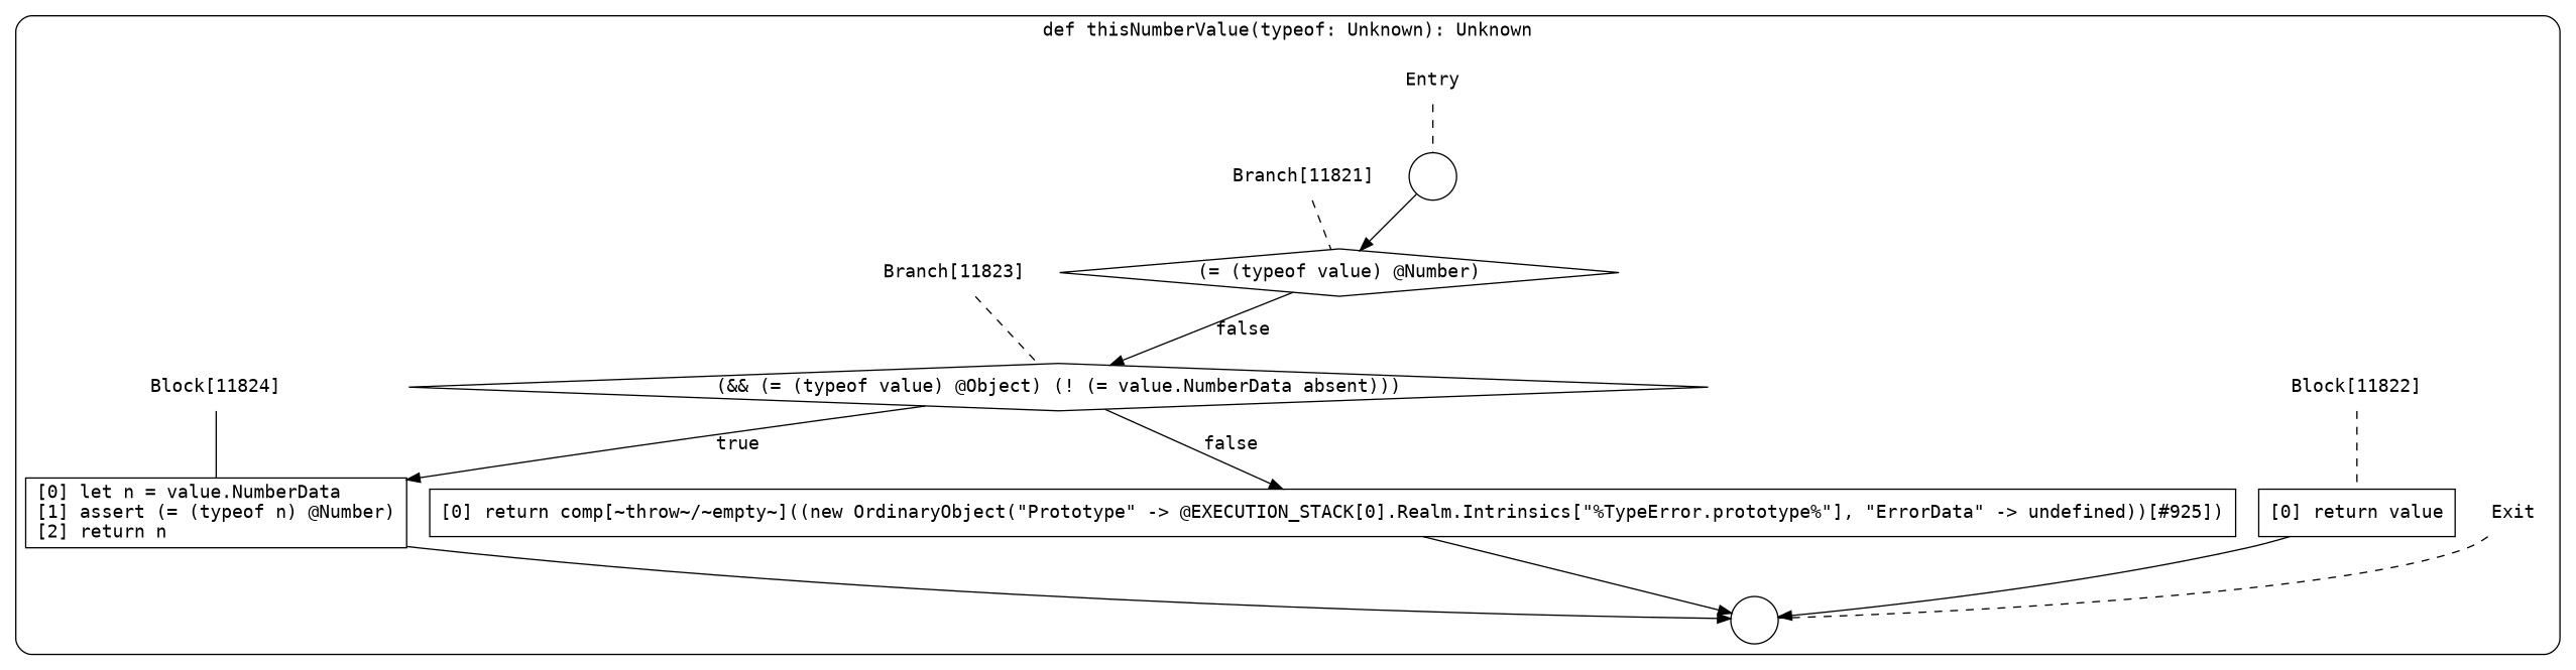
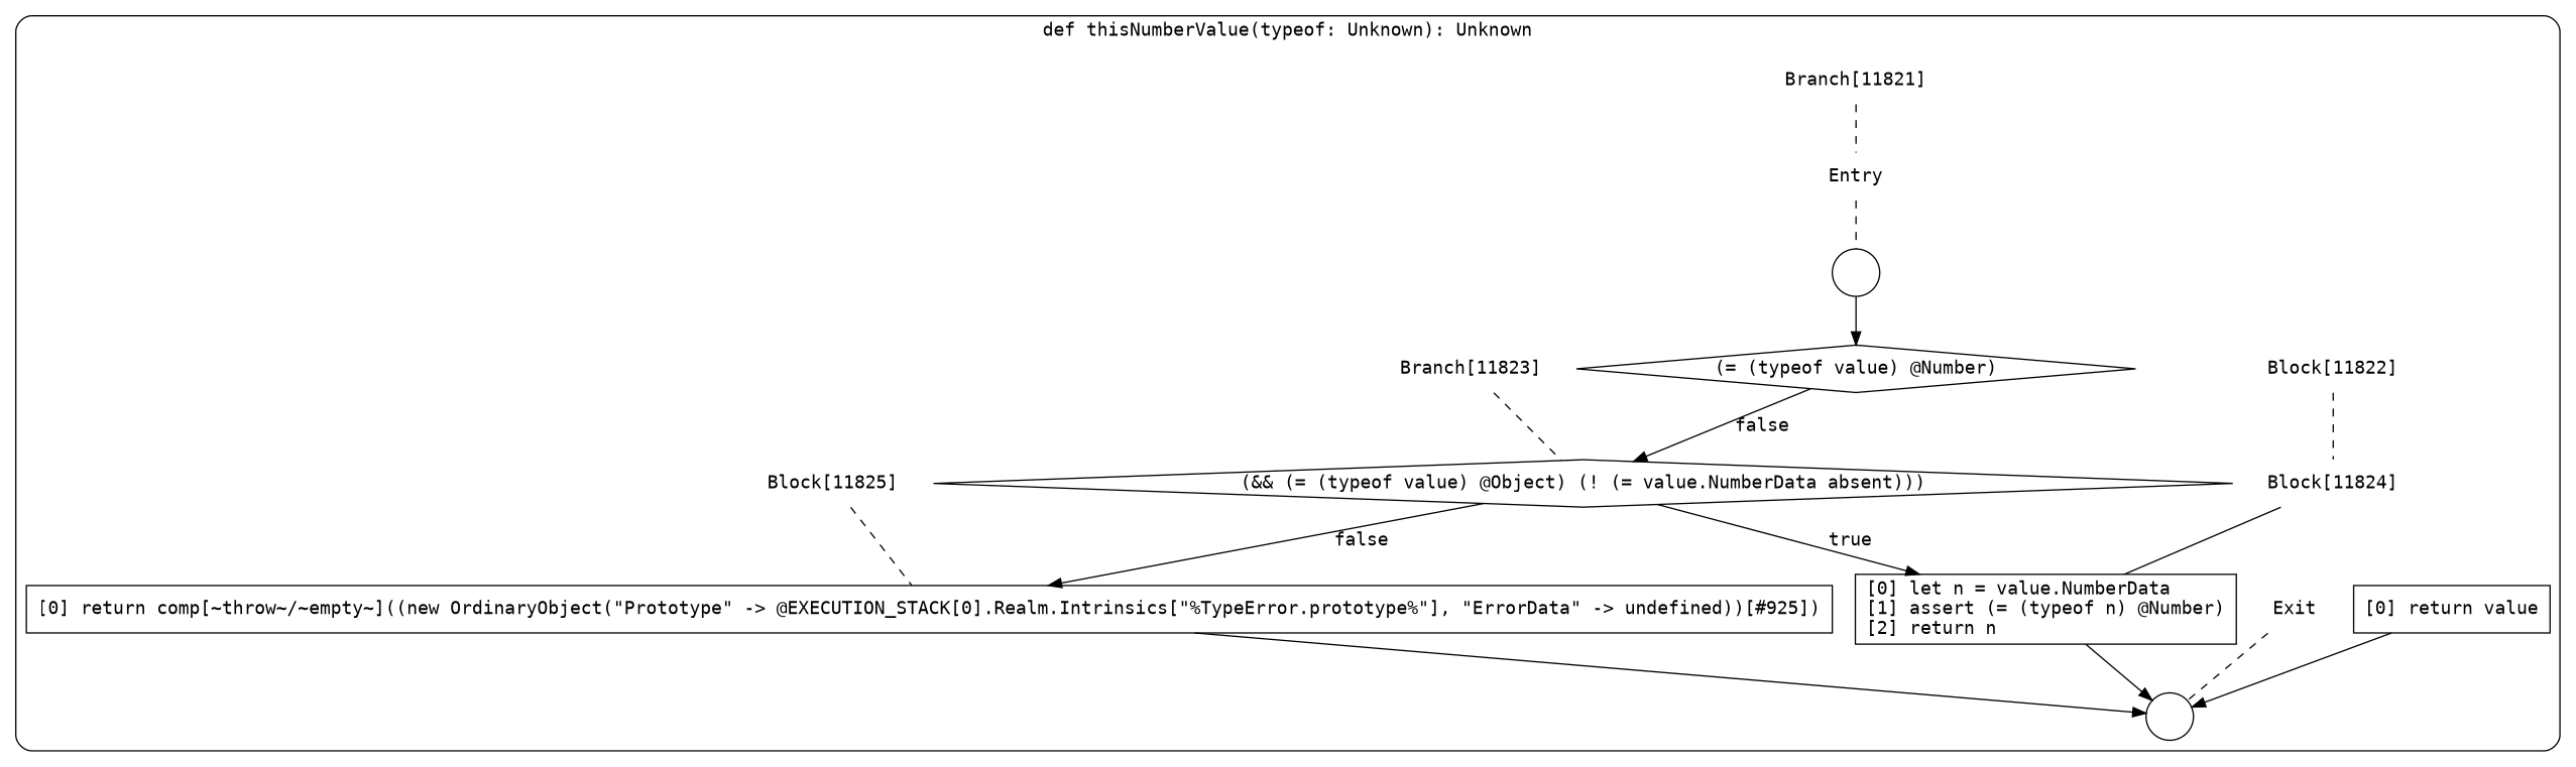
  digraph {
    fontname=Consolas
    node [fontname=Consolas shape=none]
    edge [color=black fontname=Consolas]
    n1 [label=<<font color="black">Entry</font>>]
    n2 [color=black fillcolor=white label=" " shape=circle style=filled]
    n3 [color=black fillcolor=white label=<<font color="black">(= (typeof value) @Number)</font>> shape=diamond style=filled]
    n4 [color=black fillcolor=white label=<<font color="black">[0] return value<BR ALIGN="LEFT"/></font>> shape=box style=filled]
    n5 [color=black fillcolor=white label=<<font color="black">(&amp;&amp; (= (typeof value) @Object) (! (= value.NumberData absent)))</font>> shape=diamond style=filled]
    n6 [label=<<font color="black">Exit</font>>]
    n7 [color=black fillcolor=white label=" " shape=circle style=filled]
    n8 [label=<<font color="black">Branch[11821]</font>>]
    n9 [color=black fillcolor=white label=<<font color="black">[0] let n = value.NumberData<BR ALIGN="LEFT"/>[1] assert (= (typeof n) @Number)<BR ALIGN="LEFT"/>[2] return n<BR ALIGN="LEFT"/></font>> shape=box style=filled]
    n10 [color=black fillcolor=white label=<<font color="black">[0] return comp[~throw~/~empty~]((new OrdinaryObject(&quot;Prototype&quot; -&gt; @EXECUTION_STACK[0].Realm.Intrinsics[&quot;%TypeError.prototype%&quot;], &quot;ErrorData&quot; -&gt; undefined))[#925])<BR ALIGN="LEFT"/></font>> shape=box style=filled]
    n11 [label=<<font color="black">Block[11822]</font>>]
    n12 [label=<<font color="black">Branch[11823]</font>>]
    n13 [label=<<font color="black">Block[11824]</font>>]
+   n14 [label=<<font color="black">Block[11825]</font>>]
    subgraph cluster_1 {
      label="def thisNumberValue(typeof: Unknown): Unknown"
      style=rounded
      n1
      n2
      n3
      n4
      n5
      n6
      n7
      n8
      n9
      n10
      n11
      n12
      n13
+     n14
    }
    n1 -> n2 [arrowhead=none style=dashed]
    n2 -> n3
    n3 -> n5 [label=<<font color="black">false</font>>]
    n4 -> n7
    n5 -> n9 [label=<<font color="black">true</font>>]
    n5 -> n10 [label=<<font color="black">false</font>>]
    n6 -> n7 [arrowhead=none style=dashed]
-   n8 -> n3 [arrowhead=none style=dashed]
+   n8 -> n1 [arrowhead=none style=dashed]
    n9 -> n7
    n10 -> n7
-   n11 -> n4 [arrowhead=none style=dashed]
+   n11 -> n13 [arrowhead=none style=dashed]
    n12 -> n5 [arrowhead=none style=dashed]
    n13 -> n9 [arrowhead=none style=solid]
+   n14 -> n10 [arrowhead=none style=dashed]
  }
